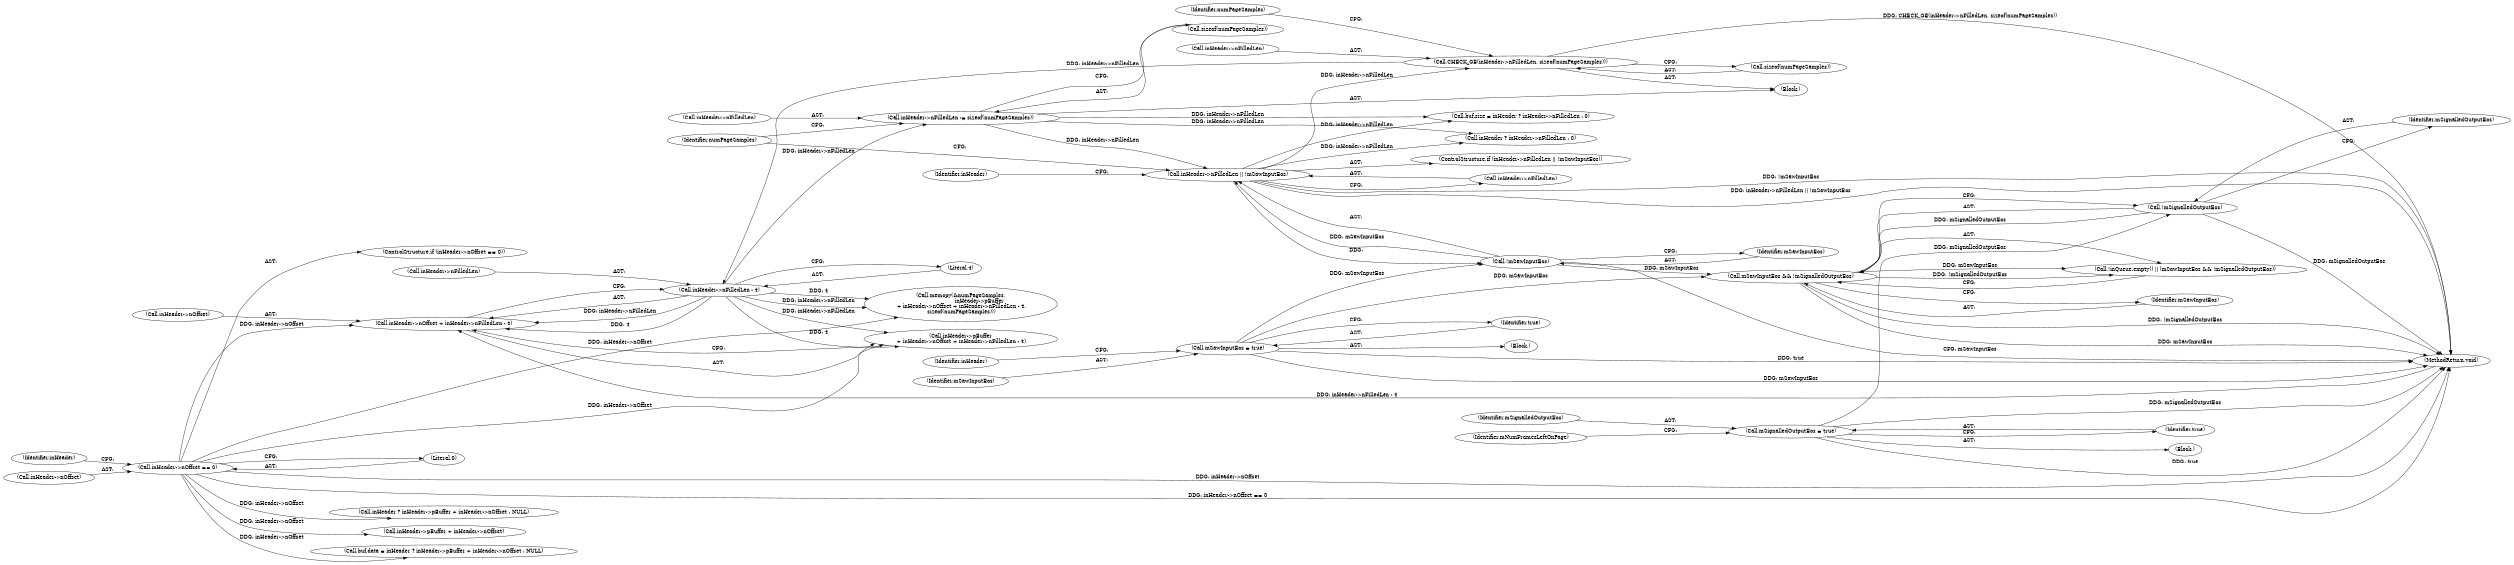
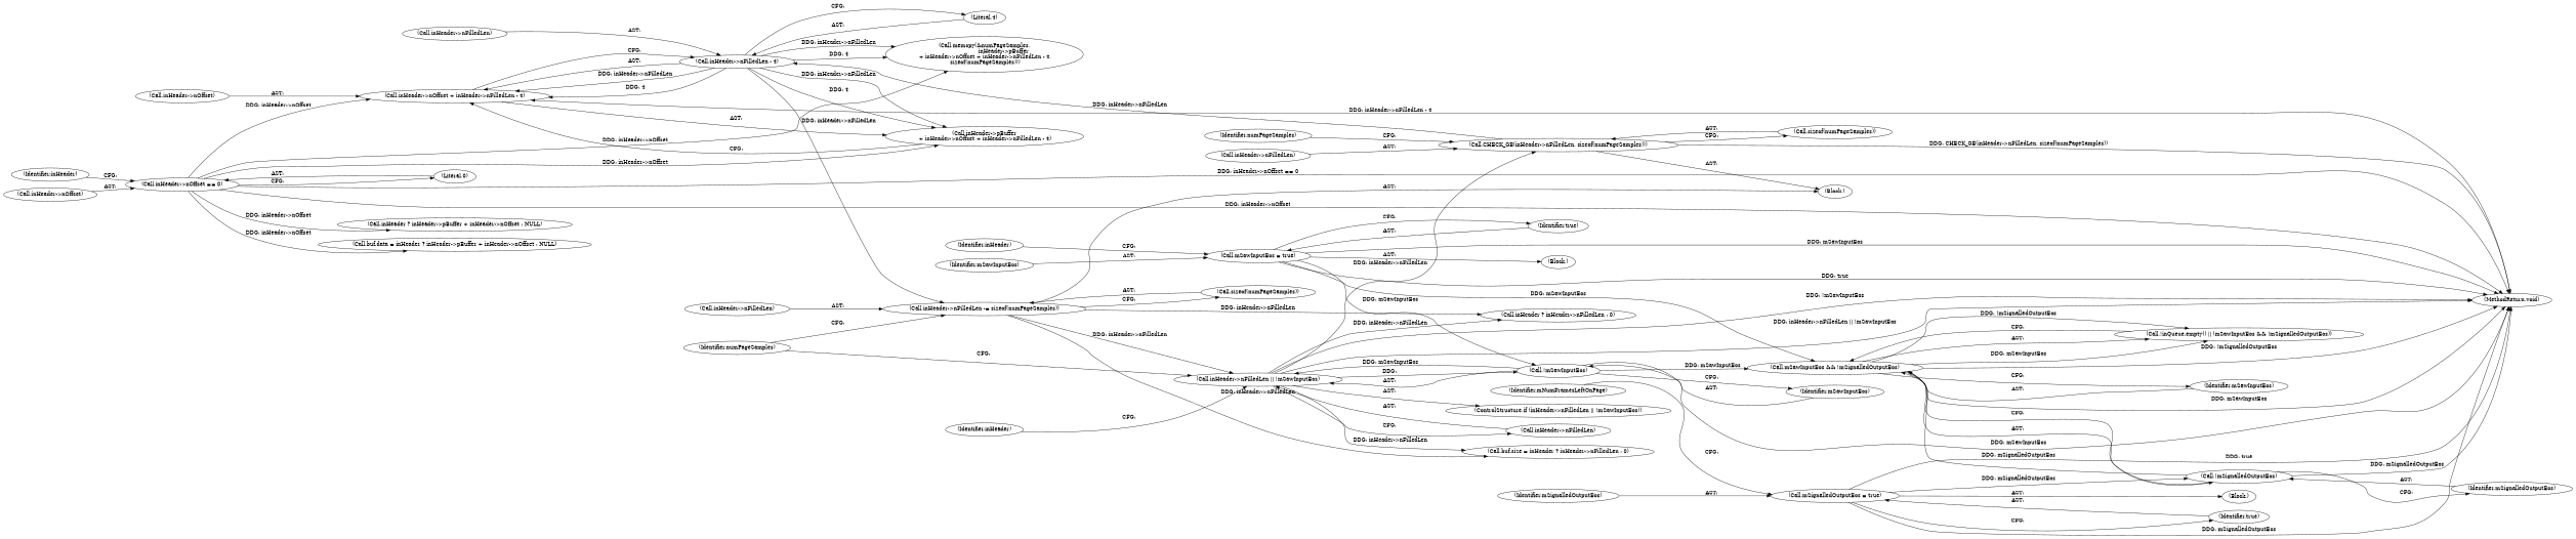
  digraph {
    rankdir=LR
    n1 [label="(Call,inHeader->nOffset + inHeader->nFilledLen - 4)"]
    n2 [label="(Call,inHeader->nFilledLen - 4)"]
    n3 [label="(Call,inHeader->pBuffer\n + inHeader->nOffset + inHeader->nFilledLen - 4)"]
    n4 [label="(Call,memcpy(&numPageSamples,\n                       inHeader->pBuffer\n + inHeader->nOffset + inHeader->nFilledLen - 4,\n sizeof(numPageSamples)))"]
    n5 [label="(Call,inHeader->nFilledLen -= sizeof(numPageSamples))"]
    n6 [label="(Literal,4)"]
    n7 [label="(MethodReturn,void)"]
    n8 [label="(Call,inHeader->nOffset == 0)"]
    n9 [label="(Call,inHeader ? inHeader->pBuffer + inHeader->nOffset : NULL)"]
-   n10 [label="(Call,inHeader->pBuffer + inHeader->nOffset)"]
    n11 [label="(Call,buf.data = inHeader ? inHeader->pBuffer + inHeader->nOffset : NULL)"]
    n12 [label="(Literal,0)"]
-   n13 [label="(ControlStructure,if (inHeader->nOffset == 0))"]
    n14 [label="(Block,)"]
    n15 [label="(Call,inHeader->nFilledLen || !mSawInputEos)"]
    n16 [label="(Call,buf.size = inHeader ? inHeader->nFilledLen : 0)"]
    n17 [label="(Call,inHeader ? inHeader->nFilledLen : 0)"]
    n18 [label="(Call,sizeof(numPageSamples))"]
    n19 [label="(Call,CHECK_GE(inHeader->nFilledLen, sizeof(numPageSamples)))"]
    n20 [label="(Call,sizeof(numPageSamples))"]
    n21 [label="(Call,!mSawInputEos)"]
    n22 [label="(ControlStructure,if (inHeader->nFilledLen || !mSawInputEos))"]
    n23 [label="(Call,inHeader->nFilledLen)"]
    n24 [label="(Call,mSawInputEos && !mSignalledOutputEos)"]
    n25 [label="(Identifier,mSawInputEos)"]
    n26 [label="(Call,!mSignalledOutputEos)"]
    n27 [label="(Call,!inQueue.empty() || (mSawInputEos && !mSignalledOutputEos))"]
    n28 [label="(Identifier,mSawInputEos)"]
    n29 [label="(Call,mSawInputEos = true)"]
    n30 [label="(Identifier,true)"]
    n31 [label="(Block,)"]
    n32 [label="(Identifier,mSignalledOutputEos)"]
    n33 [label="(Call,mSignalledOutputEos = true)"]
    n34 [label="(Identifier,true)"]
    n35 [label="(Block,)"]
    n36 [label="(Call,inHeader->nOffset)"]
    n37 [label="(Identifier,mSawInputEos)"]
    n38 [label="(Identifier,inHeader)"]
    n39 [label="(Identifier,inHeader)"]
    n40 [label="(Identifier,inHeader)"]
    n41 [label="(Identifier,mSignalledOutputEos)"]
    n42 [label="(Identifier,numPageSamples)"]
    n43 [label="(Call,inHeader->nFilledLen)"]
    n44 [label="(Identifier,numPageSamples)"]
    n45 [label="(Call,inHeader->nFilledLen)"]
    n46 [label="(Call,inHeader->nOffset)"]
    n47 [label="(Identifier,mNumFramesLeftOnPage)"]
    n48 [label="(Call,inHeader->nFilledLen)"]
    n1 -> n2 [label="CFG: "]
    n1 -> n3 [label="AST: "]
    n2 -> n1 [label="AST: "]
    n2 -> n1 [label="DDG: inHeader->nFilledLen"]
    n2 -> n1 [label="DDG: 4"]
    n2 -> n3 [label="DDG: inHeader->nFilledLen"]
    n2 -> n3 [label="DDG: 4"]
    n2 -> n4 [label="DDG: inHeader->nFilledLen"]
    n2 -> n4 [label="DDG: 4"]
    n2 -> n5 [label="DDG: inHeader->nFilledLen"]
    n2 -> n6 [label="CFG: "]
    n3 -> n1 [label="CFG: "]
    n5 -> n14 [label="AST: "]
    n5 -> n15 [label="DDG: inHeader->nFilledLen"]
    n5 -> n16 [label="DDG: inHeader->nFilledLen"]
    n5 -> n17 [label="DDG: inHeader->nFilledLen"]
    n5 -> n18 [label="CFG: "]
    n6 -> n2 [label="AST: "]
    n7 -> n1 [label="DDG: inHeader->nFilledLen - 4"]
    n8 -> n1 [label="DDG: inHeader->nOffset"]
    n8 -> n3 [label="DDG: inHeader->nOffset"]
    n8 -> n4 [label="DDG: inHeader->nOffset"]
    n8 -> n7 [label="DDG: inHeader->nOffset == 0"]
    n8 -> n7 [label="DDG: inHeader->nOffset"]
    n8 -> n9 [label="DDG: inHeader->nOffset"]
-   n8 -> n10 [label="DDG: inHeader->nOffset"]
    n8 -> n11 [label="DDG: inHeader->nOffset"]
    n8 -> n12 [label="CFG: "]
-   n8 -> n13 [label="AST: "]
    n12 -> n8 [label="AST: "]
    n15 -> n7 [label="DDG: !mSawInputEos"]
    n15 -> n7 [label="DDG: inHeader->nFilledLen || !mSawInputEos"]
    n15 -> n16 [label="DDG: inHeader->nFilledLen"]
    n15 -> n17 [label="DDG: inHeader->nFilledLen"]
    n15 -> n19 [label="DDG: inHeader->nFilledLen"]
    n15 -> n21 [label="DDG: "]
    n15 -> n22 [label="AST: "]
    n15 -> n23 [label="CFG: "]
    n18 -> n5 [label="AST: "]
    n19 -> n2 [label="DDG: inHeader->nFilledLen"]
    n19 -> n7 [label="DDG: CHECK_GE(inHeader->nFilledLen, sizeof(numPageSamples))"]
    n19 -> n14 [label="AST: "]
    n19 -> n20 [label="CFG: "]
    n20 -> n19 [label="AST: "]
-   n21 -> n7 [label="CFG: mSawInputEos"]
+   n21 -> n7 [label="DDG: mSawInputEos"]
    n21 -> n15 [label="AST: "]
    n21 -> n15 [label="DDG: mSawInputEos"]
    n21 -> n24 [label="DDG: mSawInputEos"]
    n21 -> n25 [label="CFG: "]
    n23 -> n15 [label="AST: "]
    n24 -> n7 [label="DDG: !mSignalledOutputEos"]
    n24 -> n7 [label="DDG: mSawInputEos"]
    n24 -> n26 [label="CFG: "]
    n24 -> n27 [label="AST: "]
    n24 -> n27 [label="DDG: mSawInputEos"]
    n24 -> n27 [label="DDG: !mSignalledOutputEos"]
    n24 -> n28 [label="CFG: "]
    n25 -> n21 [label="AST: "]
    n26 -> n7 [label="DDG: mSignalledOutputEos"]
    n26 -> n24 [label="AST: "]
    n26 -> n24 [label="DDG: mSignalledOutputEos"]
    n26 -> n32 [label="CFG: "]
    n27 -> n24 [label="CFG: "]
    n28 -> n24 [label="AST: "]
    n29 -> n7 [label="DDG: mSawInputEos"]
    n29 -> n7 [label="DDG: true"]
    n29 -> n21 [label="DDG: mSawInputEos"]
    n29 -> n24 [label="DDG: mSawInputEos"]
    n29 -> n30 [label="CFG: "]
    n29 -> n31 [label="AST: "]
    n30 -> n29 [label="AST: "]
    n32 -> n26 [label="AST: "]
    n33 -> n7 [label="DDG: true"]
    n33 -> n7 [label="DDG: mSignalledOutputEos"]
    n33 -> n26 [label="DDG: mSignalledOutputEos"]
    n33 -> n34 [label="CFG: "]
    n33 -> n35 [label="AST: "]
    n34 -> n33 [label="AST: "]
    n36 -> n1 [label="AST: "]
    n37 -> n29 [label="AST: "]
    n38 -> n15 [label="CFG: "]
    n39 -> n29 [label="CFG: "]
    n40 -> n8 [label="CFG: "]
    n41 -> n33 [label="AST: "]
    n42 -> n19 [label="CFG: "]
    n43 -> n5 [label="AST: "]
    n44 -> n5 [label="CFG: "]
    n44 -> n15 [label="CFG: "]
    n45 -> n19 [label="AST: "]
    n46 -> n8 [label="AST: "]
    n47 -> n33 [label="CFG: "]
    n48 -> n2 [label="AST: "]
  }
